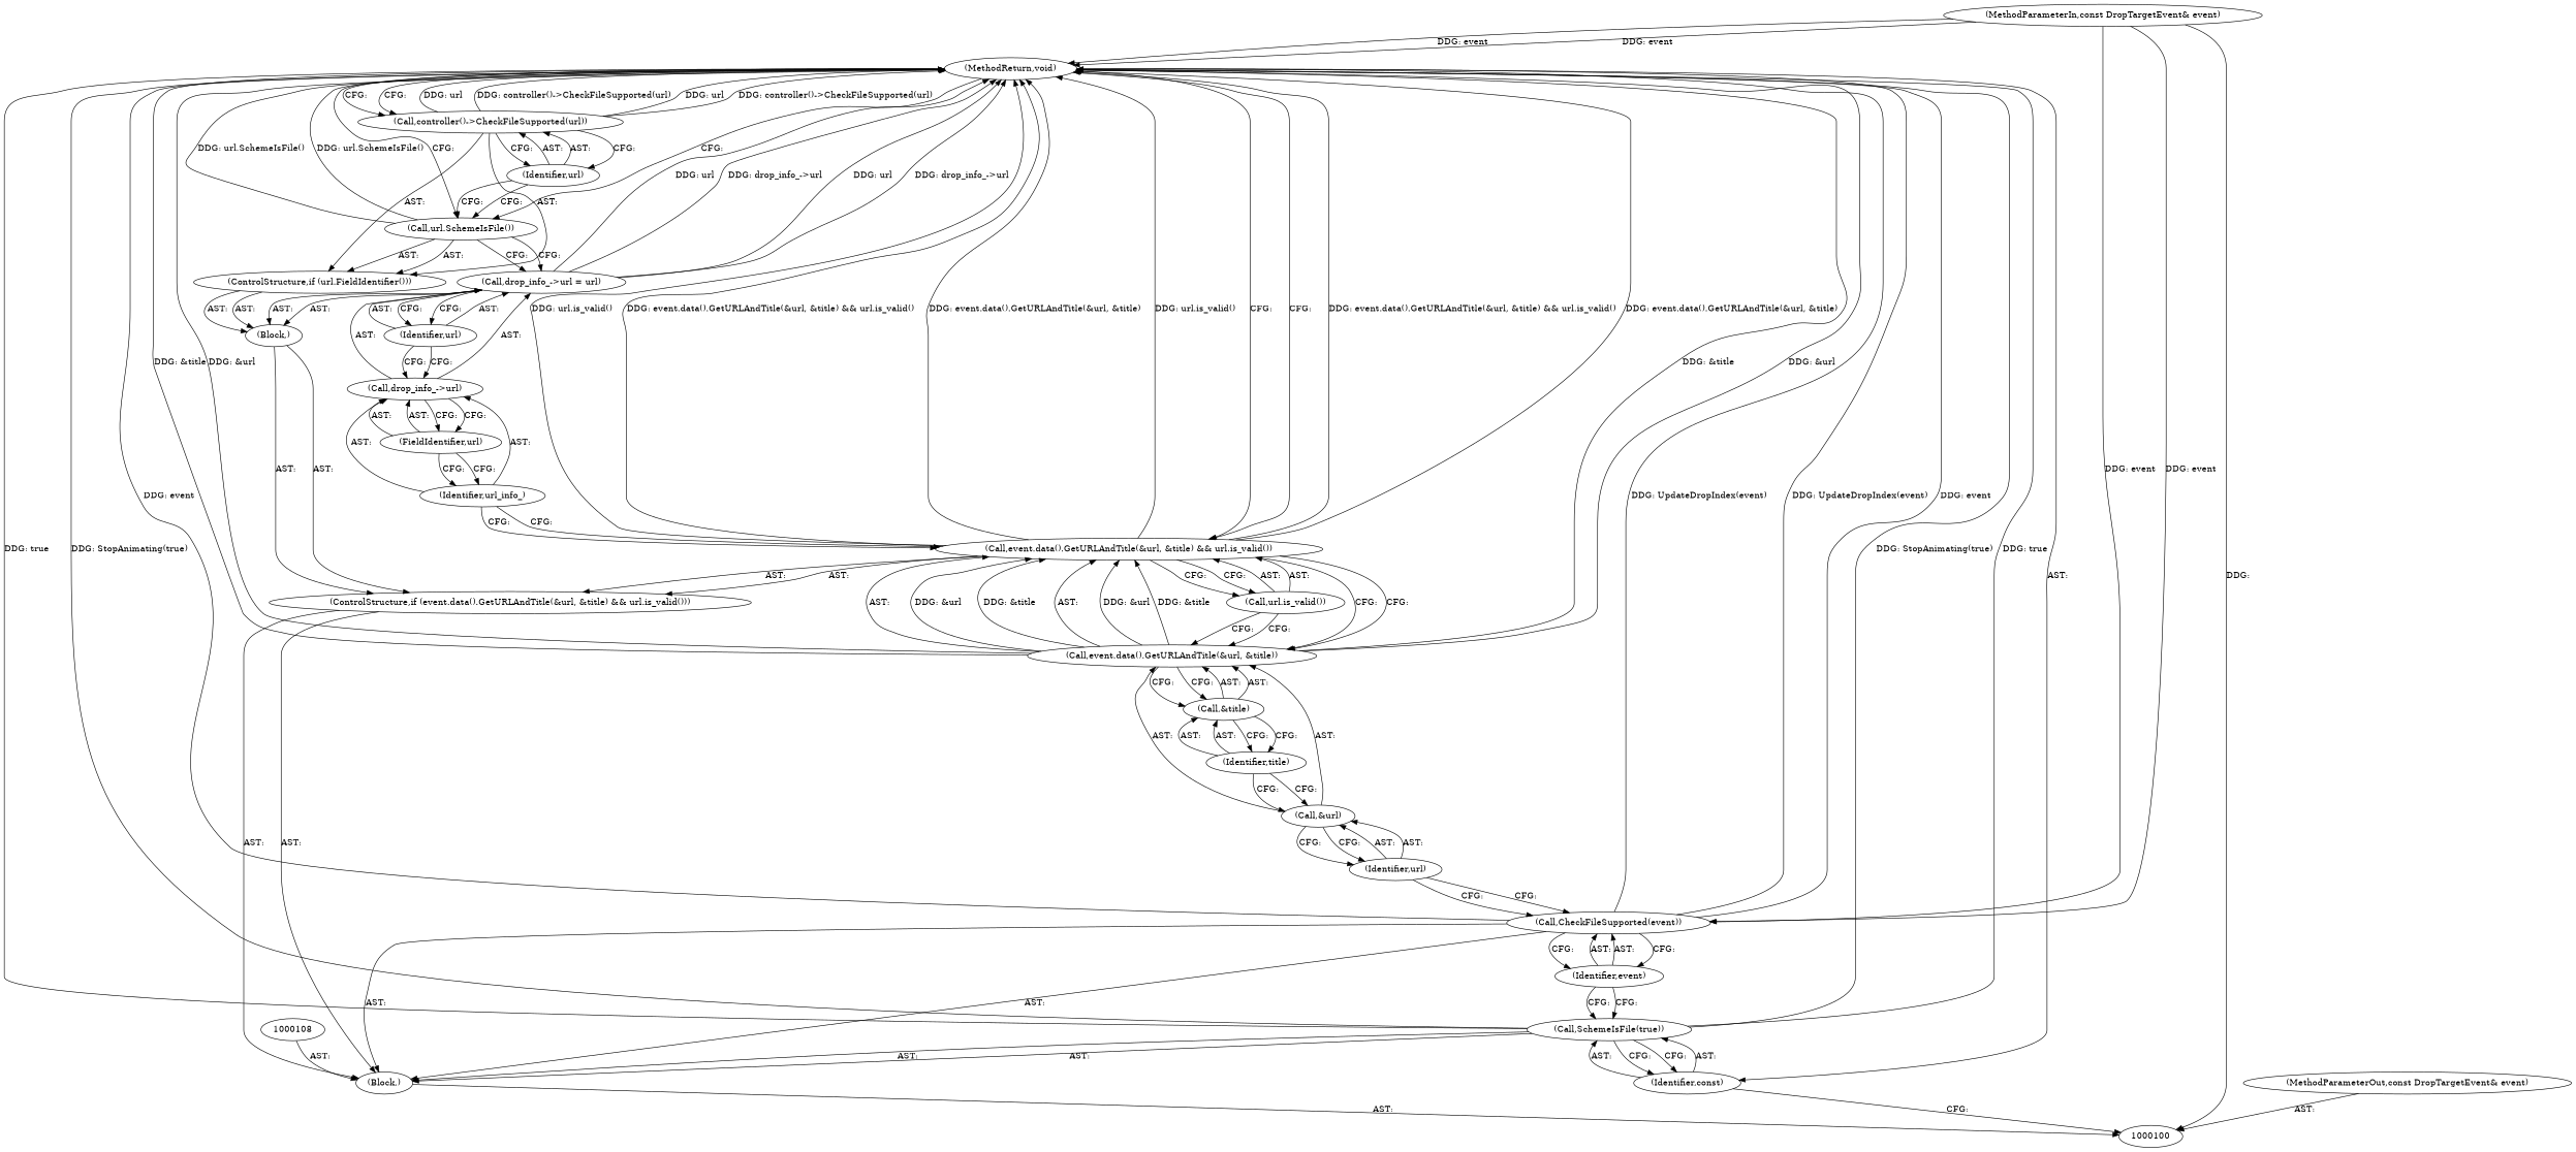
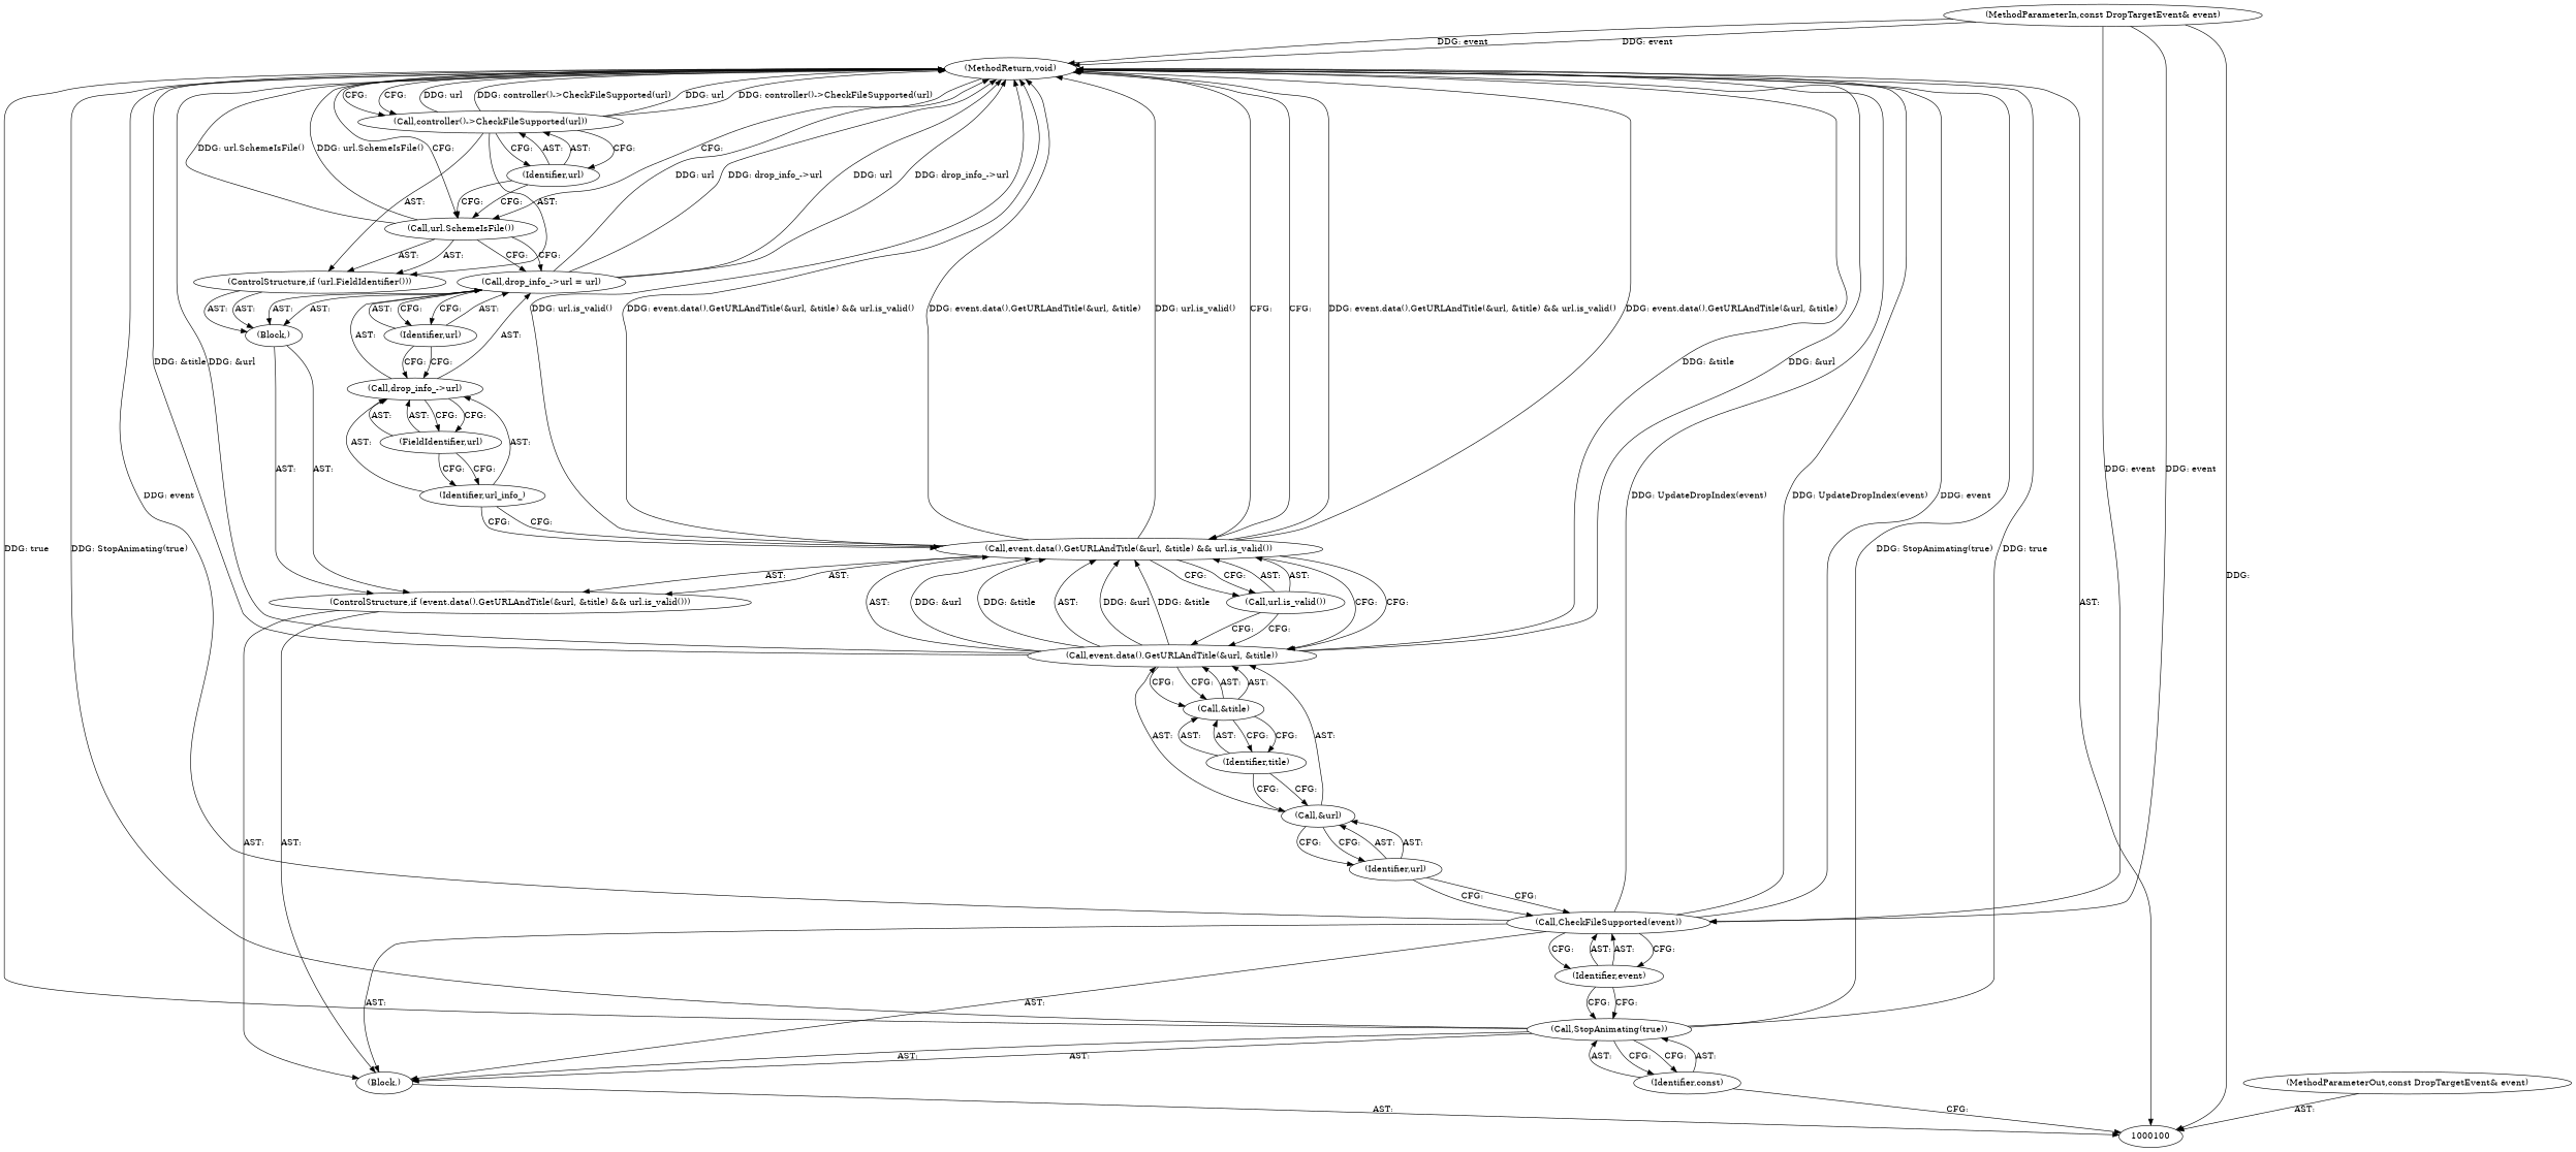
  digraph {
    n1 [label="(MethodReturn,void)"]
    n2 [label="(Call,url.SchemeIsFile())"]
    n3 [label="(Call,controller()->CheckFileSupported(url))"]
    n4 [label="(Call,event.data().GetURLAndTitle(&url, &title) && url.is_valid())"]
    1000100
    n6 [label="(Call,drop_info_->url = url)"]
    n7 [label="(ControlStructure,if (url.FieldIdentifier()))"]
    n8 [label="(Identifier,url)"]
    n9 [label="(ControlStructure,if (event.data().GetURLAndTitle(&url, &title) && url.is_valid()))"]
    n10 [label="(Call,event.data().GetURLAndTitle(&url, &title))"]
    n11 [label="(Call,url.is_valid())"]
    n12 [label="(MethodParameterIn,const DropTargetEvent& event)"]
    n13 [label="(Call,CheckFileSupported(event))"]
    n14 [label="(Block,)"]
    n15 [label="(Identifier,event)"]
    n16 [label="(MethodParameterOut,const DropTargetEvent& event)"]
    n17 [label="(FieldIdentifier,url)"]
    n18 [label="(Call,drop_info_->url)"]
    n19 [label="(Identifier,url_info_)"]
    n20 [label="(Identifier,url)"]
    n21 [label="(Block,)"]
    n22 [label="(Identifier,const)"]
-   n23 [label="(Call,SchemeIsFile(true))"]
+   n23 [label="(Call,StopAnimating(true))"]
    n24 [label="(Call,&url)"]
    n25 [label="(Identifier,url)"]
    n26 [label="(Call,&title)"]
    n27 [label="(Identifier,title)"]
-   1000108
    n1 -> n2 [label="CFG: "]
    n1 -> n2 [label="CFG: "]
    n1 -> n3 [label="CFG: "]
    n1 -> n3 [label="CFG: "]
    n1 -> n4 [label="CFG: "]
    n1 -> n4 [label="CFG: "]
-   n1 -> n22 [label="AST: "]
+   n1 -> 1000100 [label="AST: "]
    n2 -> n1 [label="DDG: url.SchemeIsFile()"]
    n2 -> n1 [label="DDG: url.SchemeIsFile()"]
    n2 -> n6 [label="CFG: "]
    n2 -> n6 [label="CFG: "]
    n2 -> n7 [label="AST: "]
    n2 -> n7 [label="AST: "]
    n3 -> n1 [label="DDG: url"]
    n3 -> n1 [label="DDG: controller()->CheckFileSupported(url)"]
    n3 -> n1 [label="DDG: url"]
    n3 -> n1 [label="DDG: controller()->CheckFileSupported(url)"]
    n3 -> n7 [label="AST: "]
    n3 -> n7 [label="AST: "]
    n3 -> n8 [label="CFG: "]
    n3 -> n8 [label="CFG: "]
    n4 -> n1 [label="DDG: event.data().GetURLAndTitle(&url, &title) && url.is_valid()"]
    n4 -> n1 [label="DDG: event.data().GetURLAndTitle(&url, &title)"]
    n4 -> n1 [label="DDG: url.is_valid()"]
    n4 -> n1 [label="DDG: event.data().GetURLAndTitle(&url, &title) && url.is_valid()"]
    n4 -> n1 [label="DDG: event.data().GetURLAndTitle(&url, &title)"]
    n4 -> n1 [label="DDG: url.is_valid()"]
    n4 -> n9 [label="AST: "]
    n4 -> n9 [label="AST: "]
    n4 -> n10 [label="CFG: "]
    n4 -> n10 [label="CFG: "]
    n4 -> n11 [label="CFG: "]
    n4 -> n11 [label="CFG: "]
    n6 -> n1 [label="DDG: url"]
    n6 -> n1 [label="DDG: drop_info_->url"]
    n6 -> n1 [label="DDG: url"]
    n6 -> n1 [label="DDG: drop_info_->url"]
    n6 -> n20 [label="CFG: "]
    n6 -> n20 [label="CFG: "]
    n6 -> n21 [label="AST: "]
    n6 -> n21 [label="AST: "]
    n7 -> n21 [label="AST: "]
    n7 -> n21 [label="AST: "]
    n8 -> n2 [label="CFG: "]
    n8 -> n2 [label="CFG: "]
    n8 -> n3 [label="AST: "]
    n8 -> n3 [label="AST: "]
    n9 -> n14 [label="AST: "]
    n9 -> n14 [label="AST: "]
    n10 -> n1 [label="DDG: &title"]
    n10 -> n1 [label="DDG: &url"]
    n10 -> n1 [label="DDG: &title"]
    n10 -> n1 [label="DDG: &url"]
    n10 -> n4 [label="AST: "]
    n10 -> n4 [label="DDG: &url"]
    n10 -> n4 [label="DDG: &title"]
    n10 -> n4 [label="AST: "]
    n10 -> n4 [label="DDG: &url"]
    n10 -> n4 [label="DDG: &title"]
    n10 -> n26 [label="CFG: "]
    n10 -> n26 [label="CFG: "]
    n11 -> n4 [label="AST: "]
    n11 -> n4 [label="AST: "]
    n11 -> n10 [label="CFG: "]
    n11 -> n10 [label="CFG: "]
    n12 -> n1 [label="DDG: event"]
    n12 -> n1 [label="DDG: event"]
    n12 -> 1000100 [label="DDG: "]
    n12 -> n13 [label="DDG: event"]
    n12 -> n13 [label="DDG: event"]
    n13 -> n1 [label="DDG: UpdateDropIndex(event)"]
    n13 -> n1 [label="DDG: event"]
    n13 -> n1 [label="DDG: UpdateDropIndex(event)"]
    n13 -> n1 [label="DDG: event"]
    n13 -> n14 [label="AST: "]
    n13 -> n14 [label="AST: "]
    n13 -> n15 [label="CFG: "]
    n13 -> n15 [label="CFG: "]
    n14 -> 1000100 [label="AST: "]
    n15 -> n13 [label="AST: "]
    n15 -> n13 [label="AST: "]
    n15 -> n23 [label="CFG: "]
    n15 -> n23 [label="CFG: "]
    n16 -> 1000100 [label="AST: "]
    n17 -> n18 [label="AST: "]
    n17 -> n18 [label="AST: "]
    n17 -> n19 [label="CFG: "]
    n17 -> n19 [label="CFG: "]
    n18 -> n6 [label="AST: "]
    n18 -> n6 [label="AST: "]
    n18 -> n17 [label="CFG: "]
    n18 -> n17 [label="CFG: "]
    n19 -> n4 [label="CFG: "]
    n19 -> n4 [label="CFG: "]
    n19 -> n18 [label="AST: "]
    n19 -> n18 [label="AST: "]
    n20 -> n6 [label="AST: "]
    n20 -> n6 [label="AST: "]
    n20 -> n18 [label="CFG: "]
    n20 -> n18 [label="CFG: "]
    n21 -> n9 [label="AST: "]
    n21 -> n9 [label="AST: "]
    n22 -> 1000100 [label="CFG: "]
    n22 -> n23 [label="AST: "]
    n22 -> n23 [label="AST: "]
    n23 -> n1 [label="DDG: true"]
    n23 -> n1 [label="DDG: StopAnimating(true)"]
    n23 -> n1 [label="DDG: true"]
    n23 -> n1 [label="DDG: StopAnimating(true)"]
    n23 -> n14 [label="AST: "]
    n23 -> n14 [label="AST: "]
    n23 -> n22 [label="CFG: "]
    n23 -> n22 [label="CFG: "]
    n24 -> n10 [label="AST: "]
    n24 -> n10 [label="AST: "]
    n24 -> n25 [label="CFG: "]
    n24 -> n25 [label="CFG: "]
    n25 -> n13 [label="CFG: "]
    n25 -> n13 [label="CFG: "]
    n25 -> n24 [label="AST: "]
    n25 -> n24 [label="AST: "]
    n26 -> n10 [label="AST: "]
    n26 -> n10 [label="AST: "]
    n26 -> n27 [label="CFG: "]
    n26 -> n27 [label="CFG: "]
    n27 -> n24 [label="CFG: "]
    n27 -> n24 [label="CFG: "]
    n27 -> n26 [label="AST: "]
    n27 -> n26 [label="AST: "]
-   1000108 -> n14 [label="AST: "]
  }
